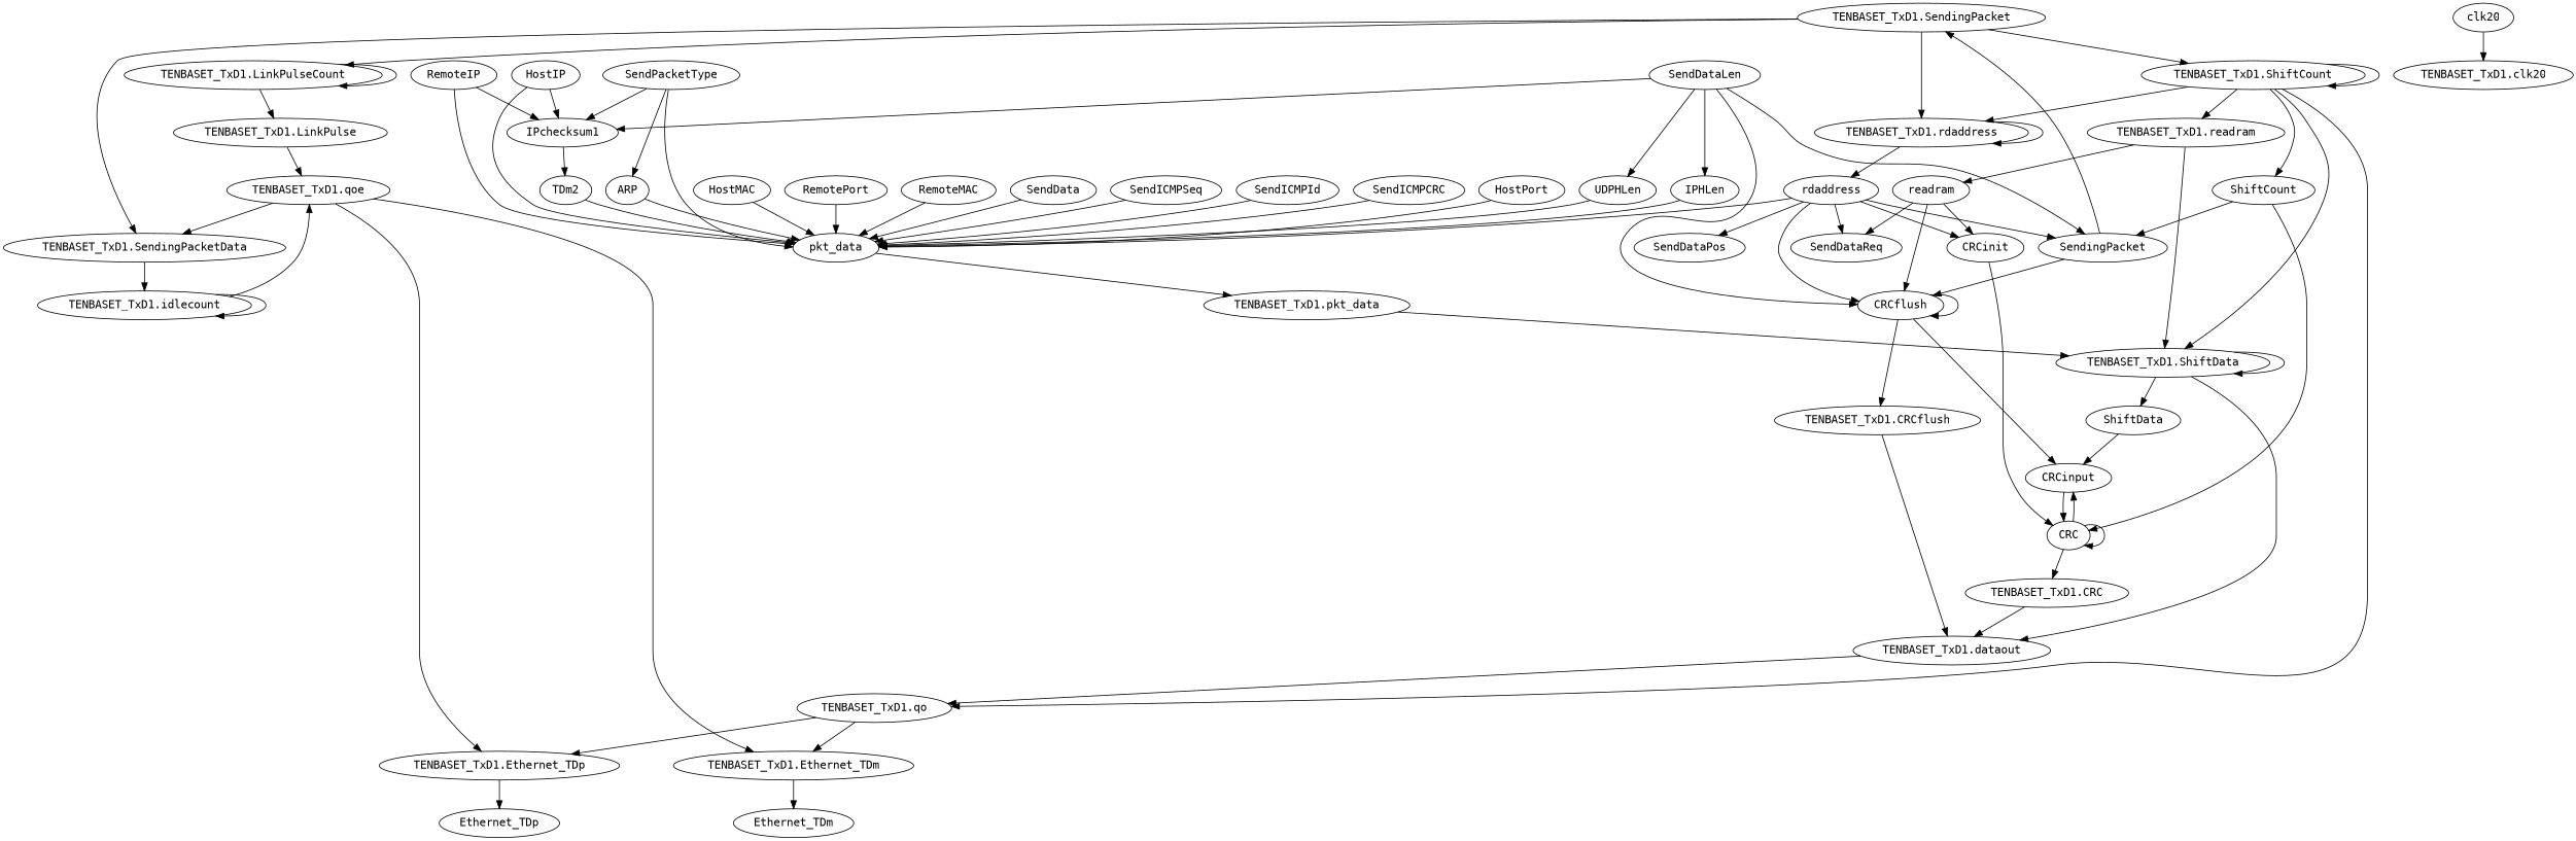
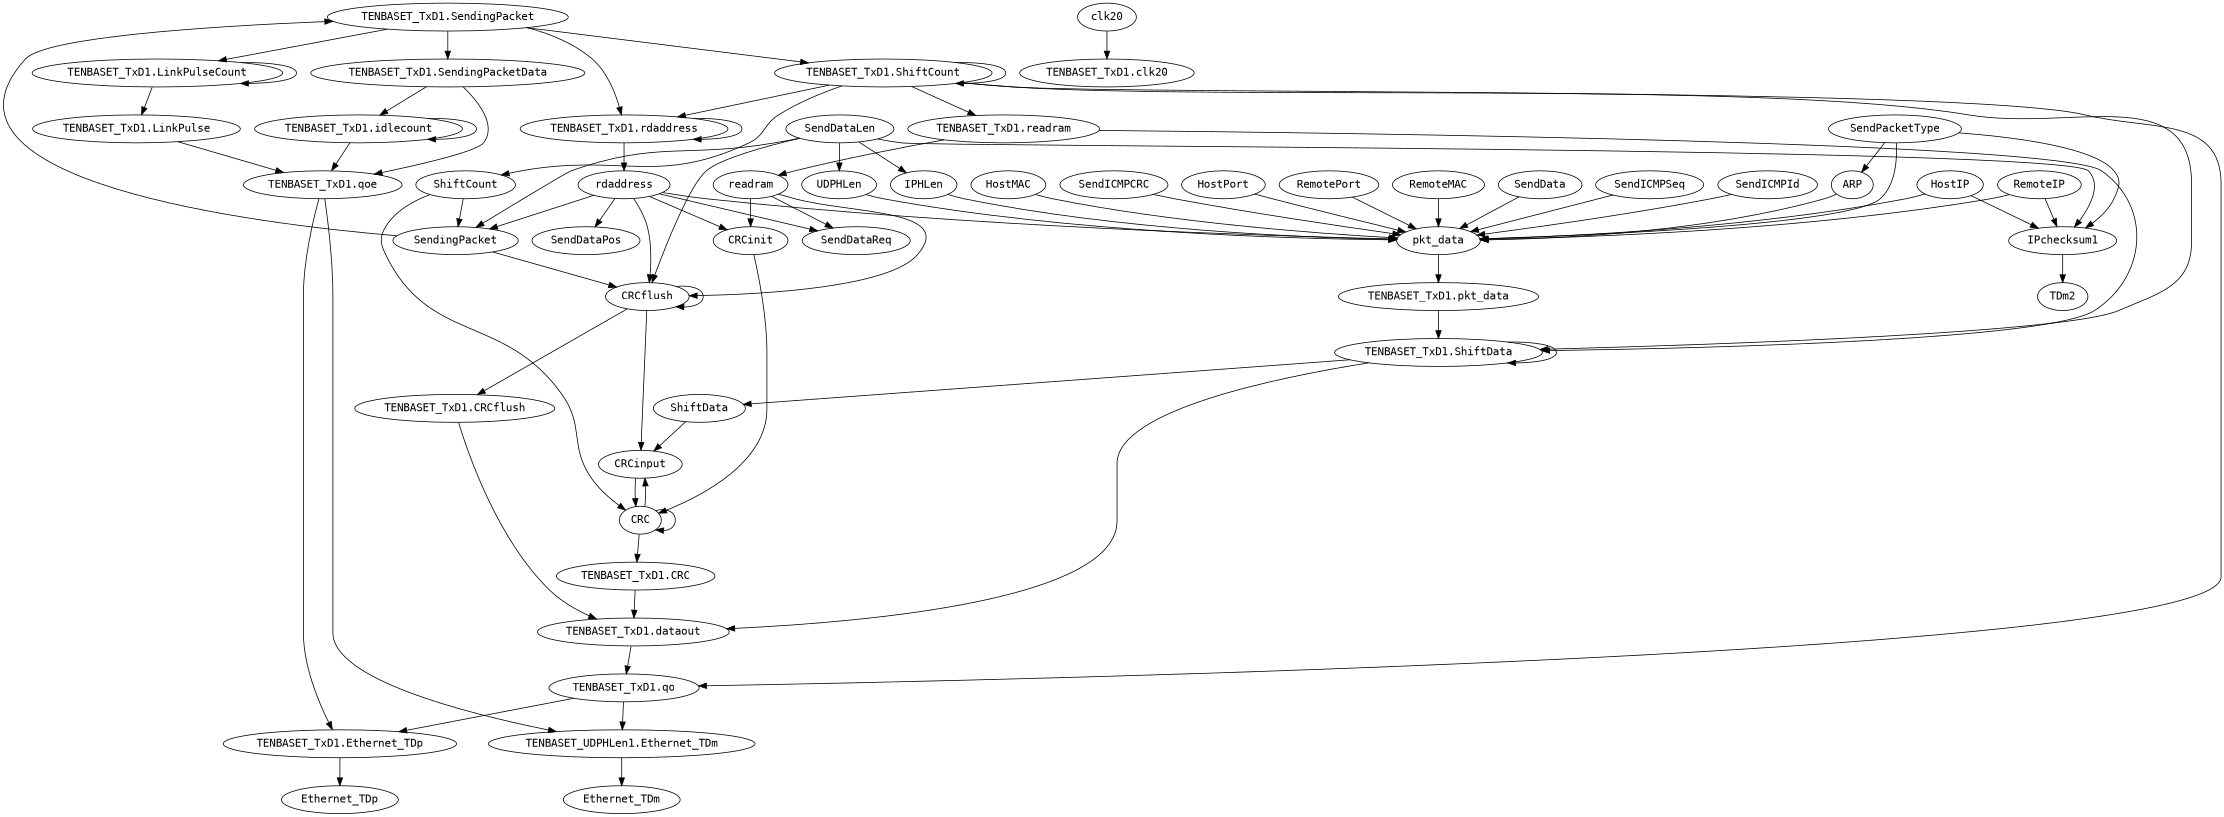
  digraph {
    fontname="DejaVu Sans Mono"
    node [fontname="DejaVu Sans Mono"]
    edge [fontname="DejaVu Sans Mono" weight=1.0]
    pkt_data
    "TENBASET_TxD1.pkt_data"
    "TENBASET_TxD1.ShiftData"
    "TENBASET_TxD1.dataout"
    ShiftData
    "TENBASET_TxD1.qo"
    "TENBASET_TxD1.Ethernet_TDp"
-   "TENBASET_TxD1.Ethernet_TDm"
+   "TENBASET_TxD1.Ethernet_TDm" [label="TENBASET_UDPHLen1.Ethernet_TDm"]
    Ethernet_TDp
    Ethernet_TDm
    CRCinput
    "TENBASET_TxD1.readram"
    readram
    CRCinit
    CRCflush
    SendDataReq
    CRC
    "TENBASET_TxD1.CRCflush"
    "TENBASET_TxD1.qoe"
    "TENBASET_TxD1.CRC"
    "TENBASET_TxD1.rdaddress"
    rdaddress
    SendingPacket
    SendDataPos
    "TENBASET_TxD1.SendingPacket"
    "TENBASET_TxD1.LinkPulseCount"
    "TENBASET_TxD1.ShiftCount"
    "TENBASET_TxD1.SendingPacketData"
    HostMAC
    RemotePort
    ShiftCount
    n32 [label=TDm2]
    IPchecksum1
    RemoteMAC
    "TENBASET_TxD1.LinkPulse"
    "TENBASET_TxD1.idlecount"
    clk20
    "TENBASET_TxD1.clk20"
    RemoteIP
    SendData
    SendICMPSeq
    HostIP
    SendDataLen
    IPHLen
    UDPHLen
    ARP
    SendICMPId
    SendPacketType
    SendICMPCRC
    HostPort
    pkt_data -> "TENBASET_TxD1.pkt_data"
    "TENBASET_TxD1.pkt_data" -> "TENBASET_TxD1.ShiftData"
    "TENBASET_TxD1.ShiftData" -> "TENBASET_TxD1.ShiftData"
    "TENBASET_TxD1.ShiftData" -> "TENBASET_TxD1.dataout"
    "TENBASET_TxD1.ShiftData" -> ShiftData
    "TENBASET_TxD1.dataout" -> "TENBASET_TxD1.qo"
    ShiftData -> CRCinput
    "TENBASET_TxD1.qo" -> "TENBASET_TxD1.Ethernet_TDp"
    "TENBASET_TxD1.qo" -> "TENBASET_TxD1.Ethernet_TDm"
    "TENBASET_TxD1.Ethernet_TDp" -> Ethernet_TDp
    "TENBASET_TxD1.Ethernet_TDm" -> Ethernet_TDm
    CRCinput -> CRC
    "TENBASET_TxD1.readram" -> "TENBASET_TxD1.ShiftData"
    "TENBASET_TxD1.readram" -> readram
    readram -> CRCinit
    readram -> CRCflush
    readram -> SendDataReq
    CRCinit -> CRC
    CRCflush -> CRCinput
    CRCflush -> CRCflush [weight=2.0]
    CRCflush -> "TENBASET_TxD1.CRCflush"
    CRC -> CRCinput
    CRC -> CRC
    CRC -> "TENBASET_TxD1.CRC"
    "TENBASET_TxD1.CRCflush" -> "TENBASET_TxD1.dataout"
    "TENBASET_TxD1.qoe" -> "TENBASET_TxD1.Ethernet_TDp"
    "TENBASET_TxD1.qoe" -> "TENBASET_TxD1.Ethernet_TDm"
    "TENBASET_TxD1.CRC" -> "TENBASET_TxD1.dataout"
    "TENBASET_TxD1.rdaddress" -> "TENBASET_TxD1.rdaddress"
    "TENBASET_TxD1.rdaddress" -> rdaddress
    rdaddress -> pkt_data [weight=51.0]
    rdaddress -> CRCinit
    rdaddress -> CRCflush
    rdaddress -> SendDataReq
    rdaddress -> SendingPacket
    rdaddress -> SendDataPos
    SendingPacket -> CRCflush
    SendingPacket -> "TENBASET_TxD1.SendingPacket"
    "TENBASET_TxD1.SendingPacket" -> "TENBASET_TxD1.rdaddress"
    "TENBASET_TxD1.SendingPacket" -> "TENBASET_TxD1.LinkPulseCount"
    "TENBASET_TxD1.SendingPacket" -> "TENBASET_TxD1.ShiftCount"
    "TENBASET_TxD1.SendingPacket" -> "TENBASET_TxD1.SendingPacketData"
    "TENBASET_TxD1.LinkPulseCount" -> "TENBASET_TxD1.LinkPulseCount"
    "TENBASET_TxD1.LinkPulseCount" -> "TENBASET_TxD1.LinkPulse"
    "TENBASET_TxD1.ShiftCount" -> "TENBASET_TxD1.ShiftData"
    "TENBASET_TxD1.ShiftCount" -> "TENBASET_TxD1.qo"
    "TENBASET_TxD1.ShiftCount" -> "TENBASET_TxD1.readram"
    "TENBASET_TxD1.ShiftCount" -> "TENBASET_TxD1.rdaddress"
    "TENBASET_TxD1.ShiftCount" -> "TENBASET_TxD1.ShiftCount"
    "TENBASET_TxD1.ShiftCount" -> ShiftCount
-   "TENBASET_TxD1.qoe" -> "TENBASET_TxD1.SendingPacketData"
+   "TENBASET_TxD1.SendingPacketData" -> "TENBASET_TxD1.qoe"
    "TENBASET_TxD1.SendingPacketData" -> "TENBASET_TxD1.idlecount" [weight=2.0]
    HostMAC -> pkt_data [weight=12.0]
    RemotePort -> pkt_data [weight=2.0]
    ShiftCount -> CRC
    ShiftCount -> SendingPacket
-   n32 -> pkt_data [weight=2.0]
    IPchecksum1 -> n32
    RemoteMAC -> pkt_data [weight=12.0]
    "TENBASET_TxD1.LinkPulse" -> "TENBASET_TxD1.qoe"
    "TENBASET_TxD1.idlecount" -> "TENBASET_TxD1.qoe"
    "TENBASET_TxD1.idlecount" -> "TENBASET_TxD1.idlecount" [weight=2.0]
    clk20 -> "TENBASET_TxD1.clk20"
    RemoteIP -> pkt_data [weight=8.0]
    RemoteIP -> IPchecksum1
    SendData -> pkt_data
    SendICMPSeq -> pkt_data [weight=2.0]
    HostIP -> pkt_data [weight=7.0]
    HostIP -> IPchecksum1
    SendDataLen -> CRCflush
    SendDataLen -> SendingPacket
    SendDataLen -> IPchecksum1
    SendDataLen -> IPHLen
    SendDataLen -> UDPHLen
    IPHLen -> pkt_data [weight=2.0]
    UDPHLen -> pkt_data [weight=2.0]
    ARP -> pkt_data [weight=22.0]
    SendICMPId -> pkt_data [weight=2.0]
    SendPacketType -> pkt_data [weight=26.0]
    SendPacketType -> IPchecksum1
    SendPacketType -> ARP
    SendICMPCRC -> pkt_data [weight=2.0]
    HostPort -> pkt_data [weight=2.0]
  }
